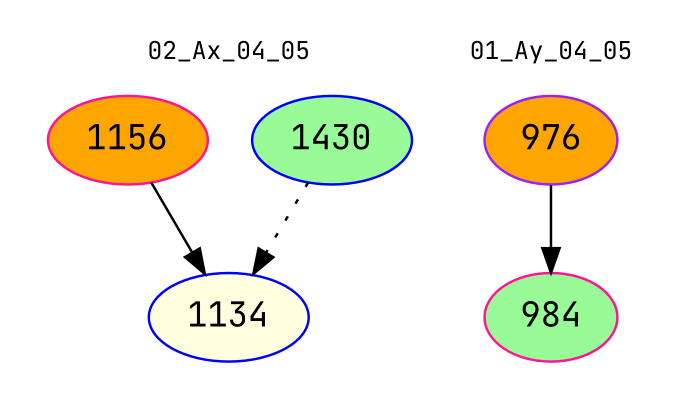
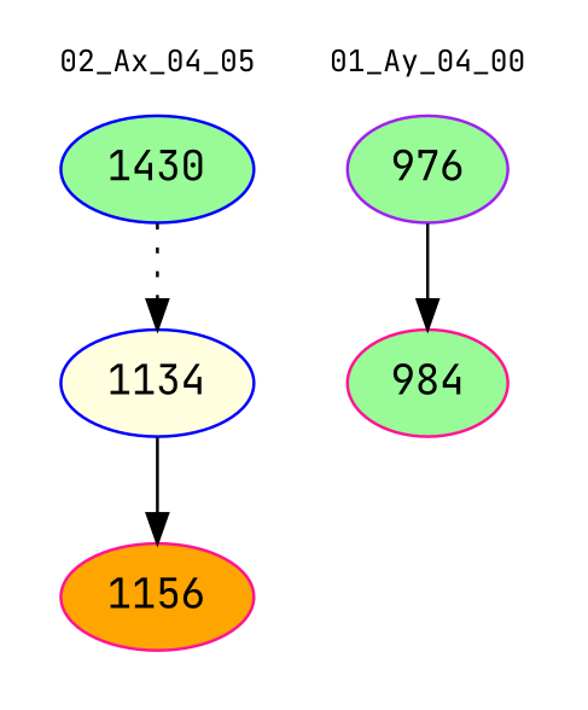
  digraph {
    fontname="JetBrains Mono"
    node [color=blue fillcolor=palegreen fontname="JetBrains Mono" style=filled]
    edge [color=black fontname="JetBrains Mono" style=solid]
    n1 [label=1430]
    n2 [fillcolor=lightyellow label=1134]
    n3 [color=deeppink fillcolor=orange label=1156]
-   n4 [color=purple fillcolor=orange label=976]
+   n4 [color=purple label=976]
    n5 [color=deeppink label=984]
    subgraph cluster_1 {
      color=white
      fontsize=10
      label="02_Ax_04_05"
      n1
      n2
      n3
    }
    subgraph cluster_2 {
      color=white
      fontsize=10
-     label="01_Ay_04_05"
+     label="01_Ay_04_00"
      n4
      n5
    }
    n1 -> n2 [style=dotted]
-   n3 -> n2
+   n2 -> n3
    n4 -> n5
  }
